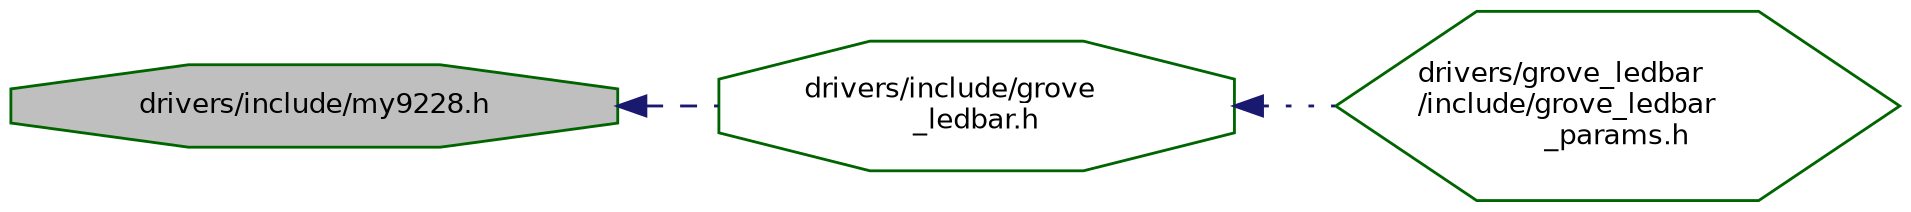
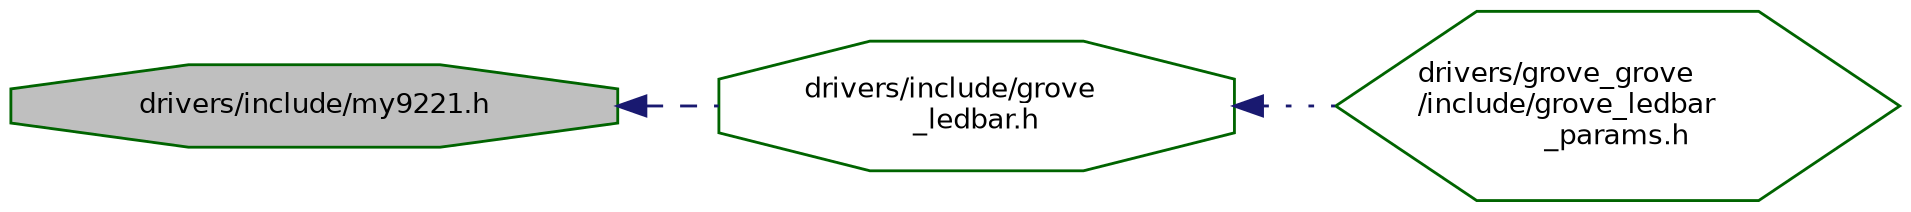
  digraph {
    rankdir=LR
    node [color=darkgreen fillcolor=white fontname=Helvetica fontsize=10 shape=octagon style=filled]
    edge [color=midnightblue dir=back fontname=Helvetica fontsize=10 labelfontname=Helvetica labelfontsize=10]
-   n1 [fillcolor=grey75 fontcolor=black height=0.2 label="drivers/include/my9228.h" width=0.4]
+   n1 [fillcolor=grey75 fontcolor=black height=0.2 label="drivers/include/my9221.h" width=0.4]
    n2 [height=0.2 label="drivers/include/grove\l_ledbar.h" width=0.4]
-   n3 [height=0.2 label="drivers/grove_ledbar\l/include/grove_ledbar\l_params.h" shape=hexagon width=0.4]
+   n3 [height=0.2 label="drivers/grove_grove\l/include/grove_ledbar\l_params.h" shape=hexagon width=0.4]
    n1 -> n2 [style=dashed]
    n2 -> n3 [style=dotted]
  }
